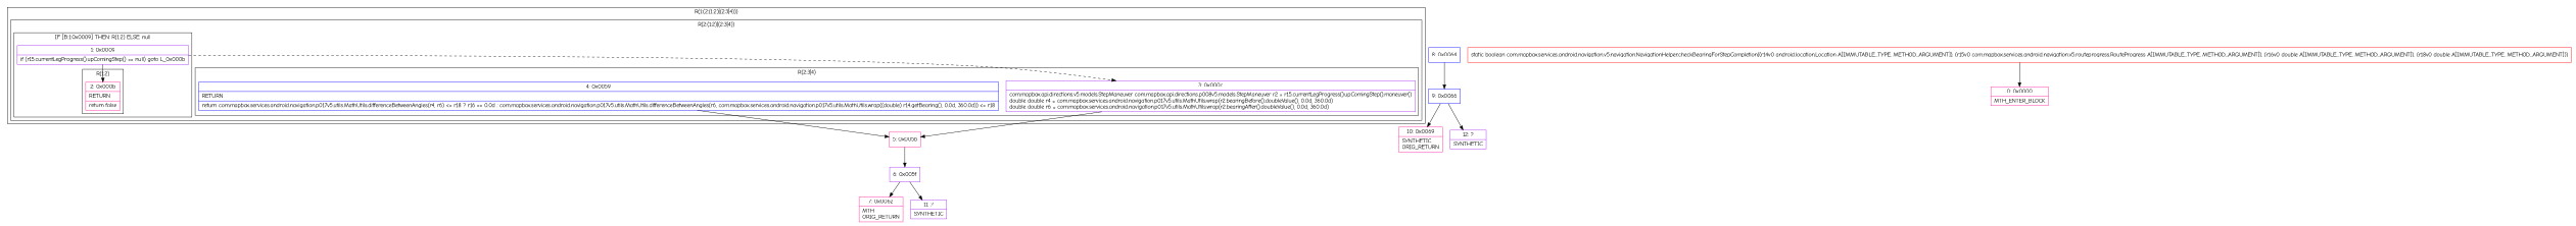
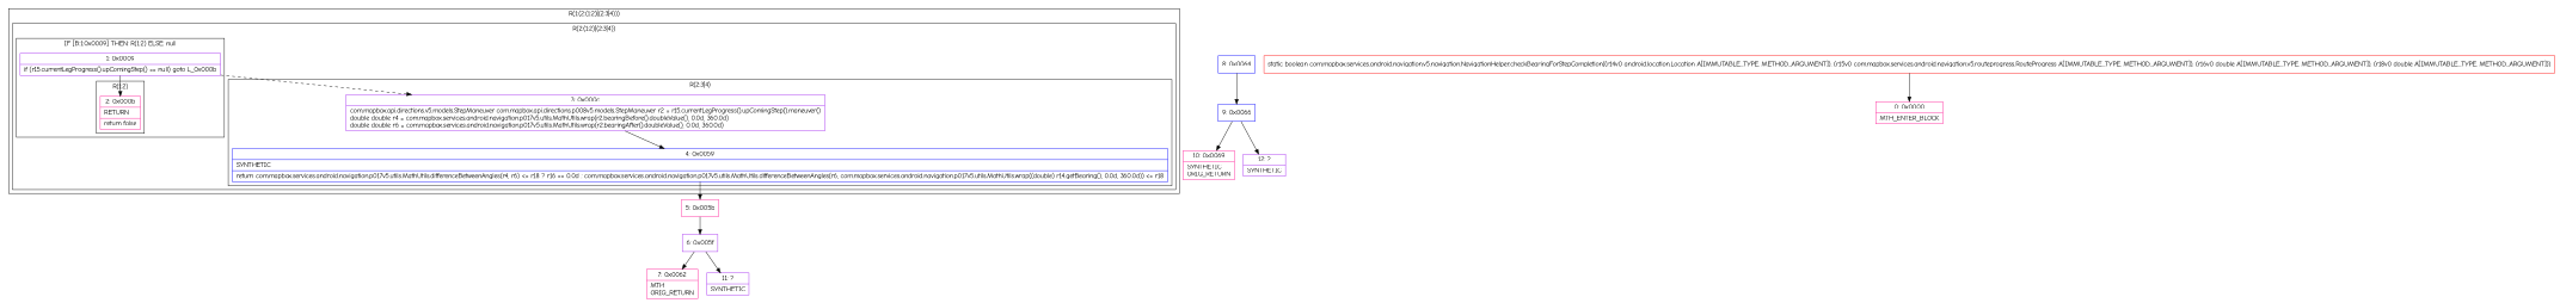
  digraph {
    fontname="Comic Neue"
    node [color=deeppink fontname="Comic Neue" shape=record]
    edge [fontname="Comic Neue"]
    n1 [label="{2\:\ 0x000b|RETURN\l|return false\l}"]
    n2 [color=purple label="{1\:\ 0x0009|if (r15.currentLegProgress().upComingStep() == null) goto L_0x000b\l}"]
    n3 [color=purple label="{3\:\ 0x000c|com.mapbox.api.directions.v5.models.StepManeuver com.mapbox.api.directions.p008v5.models.StepManeuver r2 = r15.currentLegProgress().upComingStep().maneuver()\ldouble double r4 = com.mapbox.services.android.navigation.p017v5.utils.MathUtils.wrap(r2.bearingBefore().doubleValue(), 0.0d, 360.0d)\ldouble double r6 = com.mapbox.services.android.navigation.p017v5.utils.MathUtils.wrap(r2.bearingAfter().doubleValue(), 0.0d, 360.0d)\l}"]
-   n4 [color=blue label="{4\:\ 0x0059|RETURN\l|return com.mapbox.services.android.navigation.p017v5.utils.MathUtils.differenceBetweenAngles(r4, r6) \<= r18 ? r16 == 0.0d : com.mapbox.services.android.navigation.p017v5.utils.MathUtils.differenceBetweenAngles(r6, com.mapbox.services.android.navigation.p017v5.utils.MathUtils.wrap((double) r14.getBearing(), 0.0d, 360.0d)) \<= r18\l}"]
+   n4 [color=blue label="{4\:\ 0x0059|SYNTHETIC\l|return com.mapbox.services.android.navigation.p017v5.utils.MathUtils.differenceBetweenAngles(r4, r6) \<= r18 ? r16 == 0.0d : com.mapbox.services.android.navigation.p017v5.utils.MathUtils.differenceBetweenAngles(r6, com.mapbox.services.android.navigation.p017v5.utils.MathUtils.wrap((double) r14.getBearing(), 0.0d, 360.0d)) \<= r18\l}"]
    n5 [label="{5\:\ 0x005b}"]
    n6 [color=purple label="{6\:\ 0x005f}"]
    n7 [color=blue label="{8\:\ 0x0064}"]
    n8 [color=blue label="{9\:\ 0x0066}"]
    n9 [label="{0\:\ 0x0000|MTH_ENTER_BLOCK\l}"]
    n10 [label="{7\:\ 0x0062|MTH\lORIG_RETURN\l}"]
    n11 [color=purple label="{11\:\ ?|SYNTHETIC\l}"]
    n12 [label="{10\:\ 0x0069|SYNTHETIC\lORIG_RETURN\l}"]
    n13 [color=purple label="{12\:\ ?|SYNTHETIC\l}"]
    n14 [color=red label="{static boolean com.mapbox.services.android.navigation.v5.navigation.NavigationHelper.checkBearingForStepCompletion((r14v0 android.location.Location A[IMMUTABLE_TYPE, METHOD_ARGUMENT]), (r15v0 com.mapbox.services.android.navigation.v5.routeprogress.RouteProgress A[IMMUTABLE_TYPE, METHOD_ARGUMENT]), (r16v0 double A[IMMUTABLE_TYPE, METHOD_ARGUMENT]), (r18v0 double A[IMMUTABLE_TYPE, METHOD_ARGUMENT])) }"]
    subgraph cluster_1 {
      label="R(1:(2:(1:2)|(2:3|4)))"
      subgraph cluster_2 {
        label="R(2:(1:2)|(2:3|4))"
        subgraph cluster_3 {
          label="IF [B:1:0x0009] THEN: R(1:2) ELSE: null"
          n2
          subgraph cluster_4 {
            label="R(1:2)"
            n1
          }
        }
        subgraph cluster_5 {
          label="R(2:3|4)"
          n3
          n4
        }
      }
    }
    n2 -> n1
    n2 -> n3 [style=dashed]
-   n3 -> n5
+   n3 -> n4
    n4 -> n5
    n5 -> n6
    n6 -> n10
    n6 -> n11
    n7 -> n8
    n8 -> n12
    n8 -> n13
    n14 -> n9
  }
